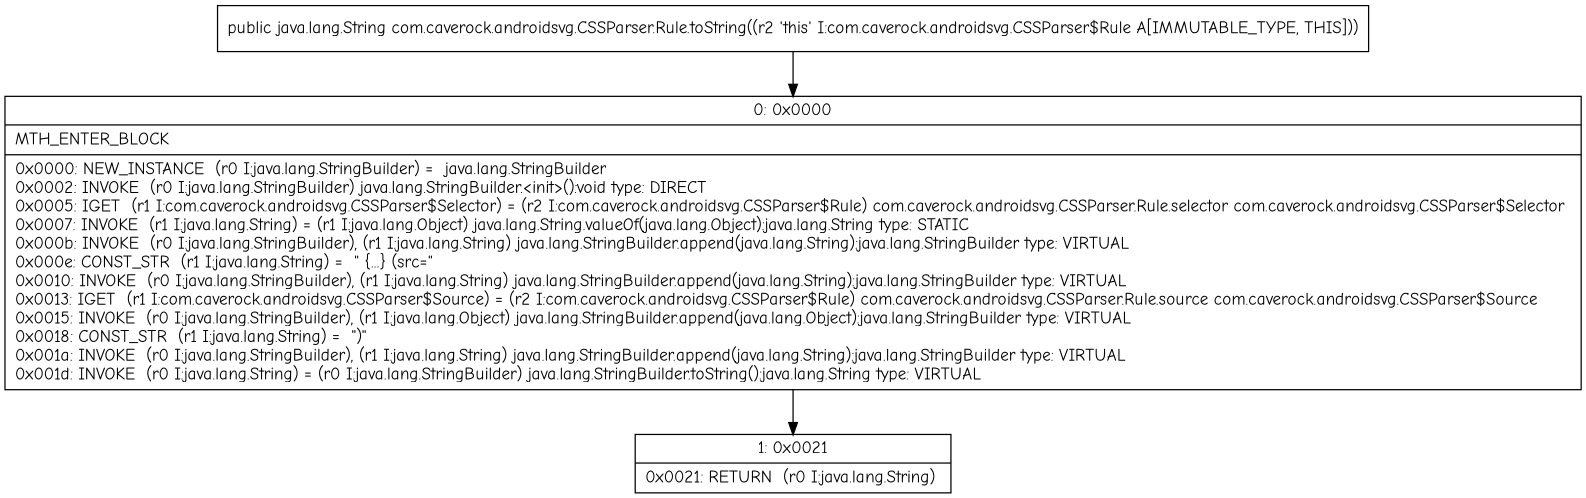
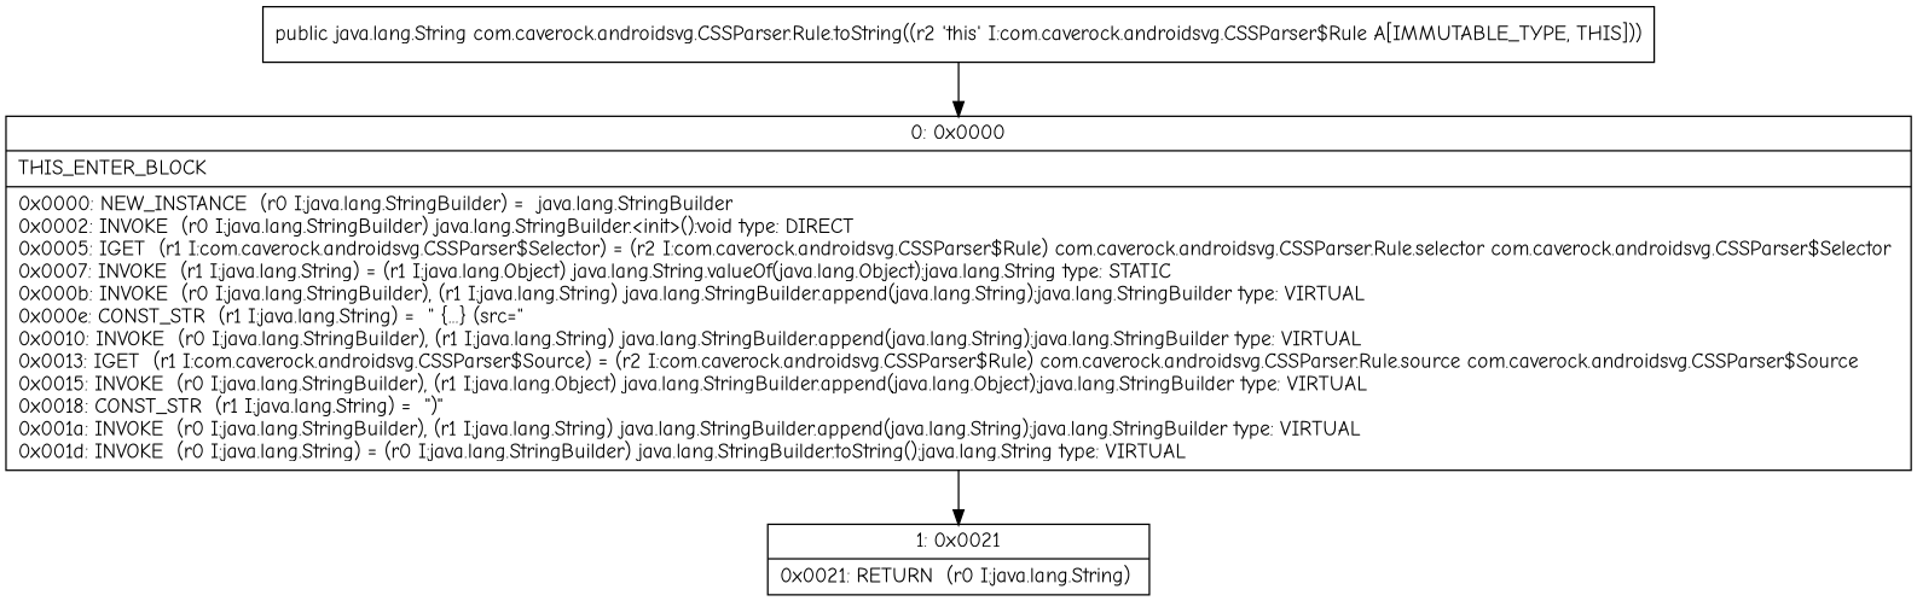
  digraph {
    fontname="Comic Neue"
    node [shape=record fontname="Comic Neue"]
    edge [fontname="Comic Neue"]
-   n1 [label="{0\:\ 0x0000|MTH_ENTER_BLOCK\l|0x0000: NEW_INSTANCE  (r0 I:java.lang.StringBuilder) =  java.lang.StringBuilder \l0x0002: INVOKE  (r0 I:java.lang.StringBuilder) java.lang.StringBuilder.\<init\>():void type: DIRECT \l0x0005: IGET  (r1 I:com.caverock.androidsvg.CSSParser$Selector) = (r2 I:com.caverock.androidsvg.CSSParser$Rule) com.caverock.androidsvg.CSSParser.Rule.selector com.caverock.androidsvg.CSSParser$Selector \l0x0007: INVOKE  (r1 I:java.lang.String) = (r1 I:java.lang.Object) java.lang.String.valueOf(java.lang.Object):java.lang.String type: STATIC \l0x000b: INVOKE  (r0 I:java.lang.StringBuilder), (r1 I:java.lang.String) java.lang.StringBuilder.append(java.lang.String):java.lang.StringBuilder type: VIRTUAL \l0x000e: CONST_STR  (r1 I:java.lang.String) =  \" \{...\} (src=\" \l0x0010: INVOKE  (r0 I:java.lang.StringBuilder), (r1 I:java.lang.String) java.lang.StringBuilder.append(java.lang.String):java.lang.StringBuilder type: VIRTUAL \l0x0013: IGET  (r1 I:com.caverock.androidsvg.CSSParser$Source) = (r2 I:com.caverock.androidsvg.CSSParser$Rule) com.caverock.androidsvg.CSSParser.Rule.source com.caverock.androidsvg.CSSParser$Source \l0x0015: INVOKE  (r0 I:java.lang.StringBuilder), (r1 I:java.lang.Object) java.lang.StringBuilder.append(java.lang.Object):java.lang.StringBuilder type: VIRTUAL \l0x0018: CONST_STR  (r1 I:java.lang.String) =  \")\" \l0x001a: INVOKE  (r0 I:java.lang.StringBuilder), (r1 I:java.lang.String) java.lang.StringBuilder.append(java.lang.String):java.lang.StringBuilder type: VIRTUAL \l0x001d: INVOKE  (r0 I:java.lang.String) = (r0 I:java.lang.StringBuilder) java.lang.StringBuilder.toString():java.lang.String type: VIRTUAL \l}"]
+   n1 [label="{0\:\ 0x0000|THIS_ENTER_BLOCK\l|0x0000: NEW_INSTANCE  (r0 I:java.lang.StringBuilder) =  java.lang.StringBuilder \l0x0002: INVOKE  (r0 I:java.lang.StringBuilder) java.lang.StringBuilder.\<init\>():void type: DIRECT \l0x0005: IGET  (r1 I:com.caverock.androidsvg.CSSParser$Selector) = (r2 I:com.caverock.androidsvg.CSSParser$Rule) com.caverock.androidsvg.CSSParser.Rule.selector com.caverock.androidsvg.CSSParser$Selector \l0x0007: INVOKE  (r1 I:java.lang.String) = (r1 I:java.lang.Object) java.lang.String.valueOf(java.lang.Object):java.lang.String type: STATIC \l0x000b: INVOKE  (r0 I:java.lang.StringBuilder), (r1 I:java.lang.String) java.lang.StringBuilder.append(java.lang.String):java.lang.StringBuilder type: VIRTUAL \l0x000e: CONST_STR  (r1 I:java.lang.String) =  \" \{...\} (src=\" \l0x0010: INVOKE  (r0 I:java.lang.StringBuilder), (r1 I:java.lang.String) java.lang.StringBuilder.append(java.lang.String):java.lang.StringBuilder type: VIRTUAL \l0x0013: IGET  (r1 I:com.caverock.androidsvg.CSSParser$Source) = (r2 I:com.caverock.androidsvg.CSSParser$Rule) com.caverock.androidsvg.CSSParser.Rule.source com.caverock.androidsvg.CSSParser$Source \l0x0015: INVOKE  (r0 I:java.lang.StringBuilder), (r1 I:java.lang.Object) java.lang.StringBuilder.append(java.lang.Object):java.lang.StringBuilder type: VIRTUAL \l0x0018: CONST_STR  (r1 I:java.lang.String) =  \")\" \l0x001a: INVOKE  (r0 I:java.lang.StringBuilder), (r1 I:java.lang.String) java.lang.StringBuilder.append(java.lang.String):java.lang.StringBuilder type: VIRTUAL \l0x001d: INVOKE  (r0 I:java.lang.String) = (r0 I:java.lang.StringBuilder) java.lang.StringBuilder.toString():java.lang.String type: VIRTUAL \l}"]
    n2 [label="{1\:\ 0x0021|0x0021: RETURN  (r0 I:java.lang.String) \l}"]
    n3 [label="{public java.lang.String com.caverock.androidsvg.CSSParser.Rule.toString((r2 'this' I:com.caverock.androidsvg.CSSParser$Rule A[IMMUTABLE_TYPE, THIS])) }"]
    n1 -> n2
    n3 -> n1
  }
